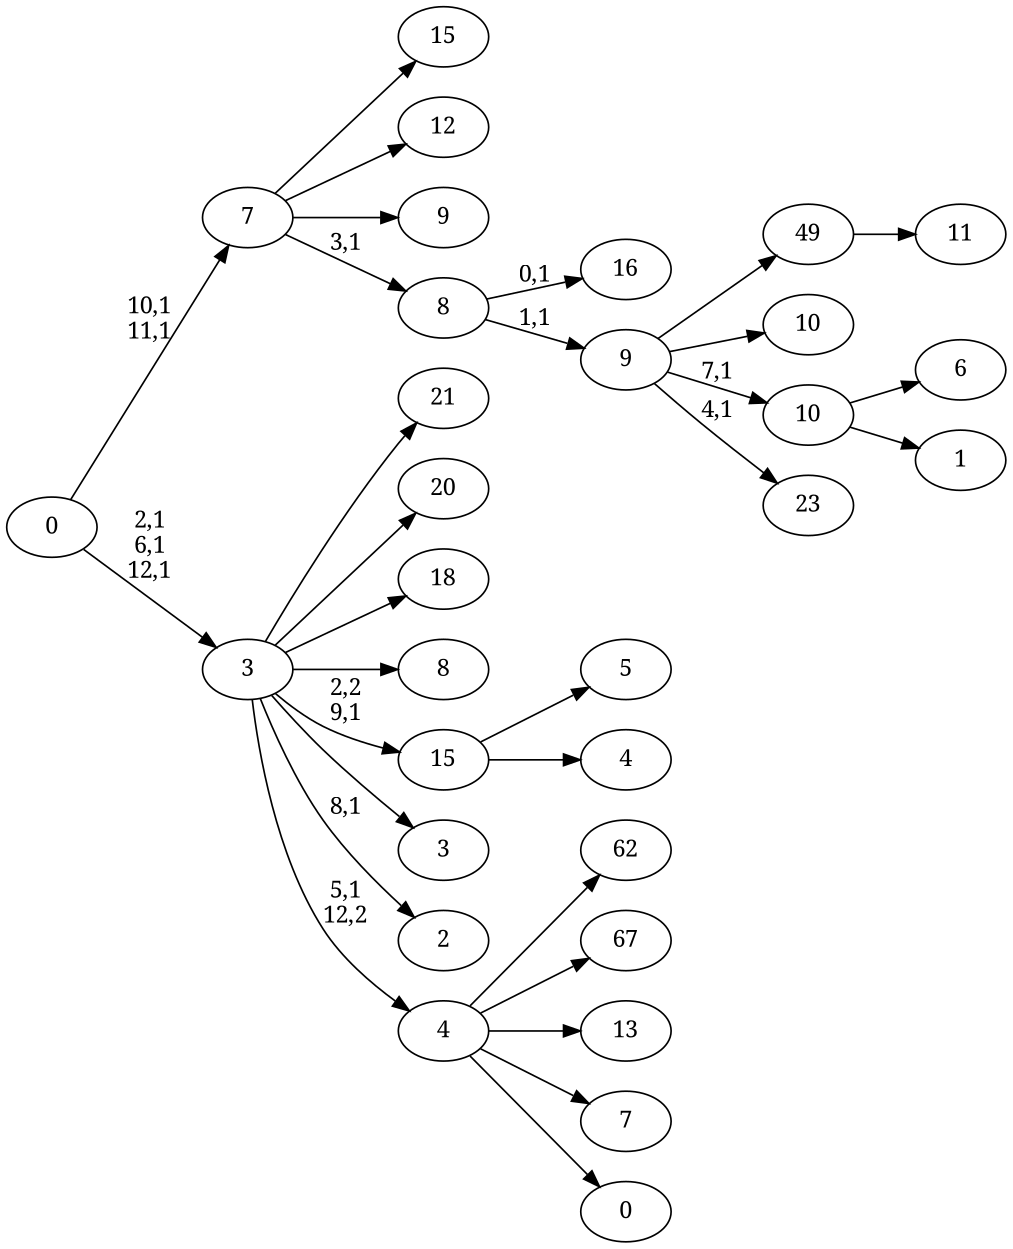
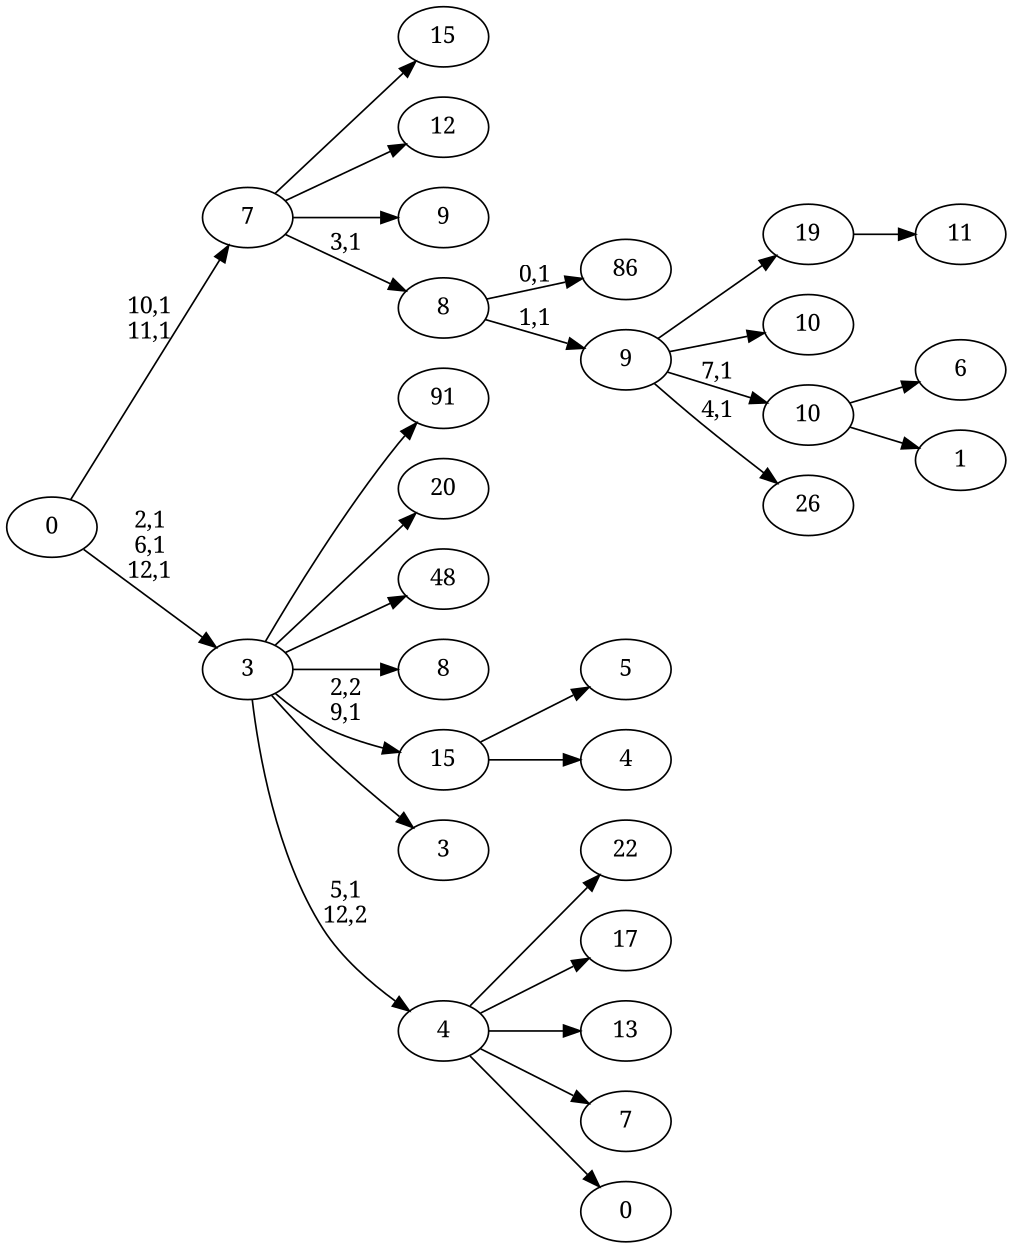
  digraph {
    fontname="Noto Serif"
    rankdir=LR
    node [fontname="Noto Serif"]
    edge [fontname="Noto Serif"]
-   n1 [label=62]
-   n2 [label=21]
+   n1 [label=22]
+   n2 [label=91]
    n3 [label=20]
-   n4 [label=49]
+   n4 [label=19]
    n5 [label=11]
-   n6 [label=18]
-   n7 [label=67]
-   n8 [label=16]
+   n6 [label=48]
+   n7 [label=17]
+   n8 [label=86]
    n9 [label=15]
    n10 [label=13]
    n11 [label=12]
    n12 [label=10]
    n13 [label=9]
    n14 [label=8]
    n15 [label=7]
    n16 [label=6]
    n17 [label=5]
    n18 [label=4]
    15
    n20 [label=3]
-   n21 [label=2]
    n22 [label=1]
    10
    9
-   23
+   23 [label=26]
    8
    7
    n28 [label=0]
    4
    3
    0
    n4 -> n5
    15 -> n17
    15 -> n18
    10 -> n16
    10 -> n22
    9 -> n4
    9 -> n12
    9 -> 10 [label="7,1"]
    9 -> 23 [label="4,1"]
    8 -> n8 [label="0,1"]
    8 -> 9 [label="1,1"]
    7 -> n9
    7 -> n11
    7 -> n13
    7 -> 8 [label="3,1"]
    4 -> n1
    4 -> n7
    4 -> n10
    4 -> n15
    4 -> n28
    3 -> n2
    3 -> n3
    3 -> n6
    3 -> n14
    3 -> 15 [label="2,2\n9,1"]
    3 -> n20
-   3 -> n21 [label="8,1"]
    3 -> 4 [label="5,1\n12,2"]
    0 -> 7 [label="10,1\n11,1"]
    0 -> 3 [label="2,1\n6,1\n12,1"]
  }
